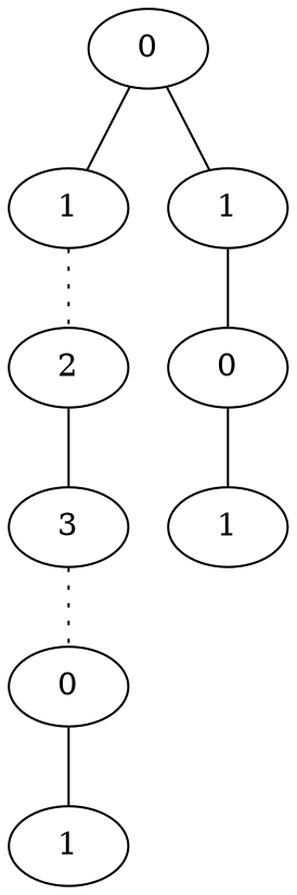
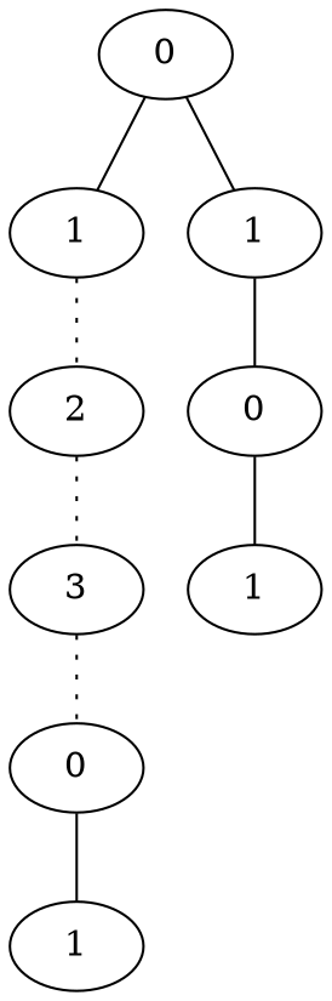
  graph {
    n1 [label=0]
    n2 [label=1]
    n3 [label=1]
    n4 [label=2]
    n5 [label=3]
    n6 [label=0]
    n7 [label=1]
    n8 [label=0]
    n9 [label=1]
    n1 -- n2
    n1 -- n3
    n2 -- n4 [style=dotted]
    n3 -- n8
-   n4 -- n5
+   n4 -- n5 [style=dotted]
    n5 -- n6 [style=dotted]
    n6 -- n7
    n8 -- n9
  }
